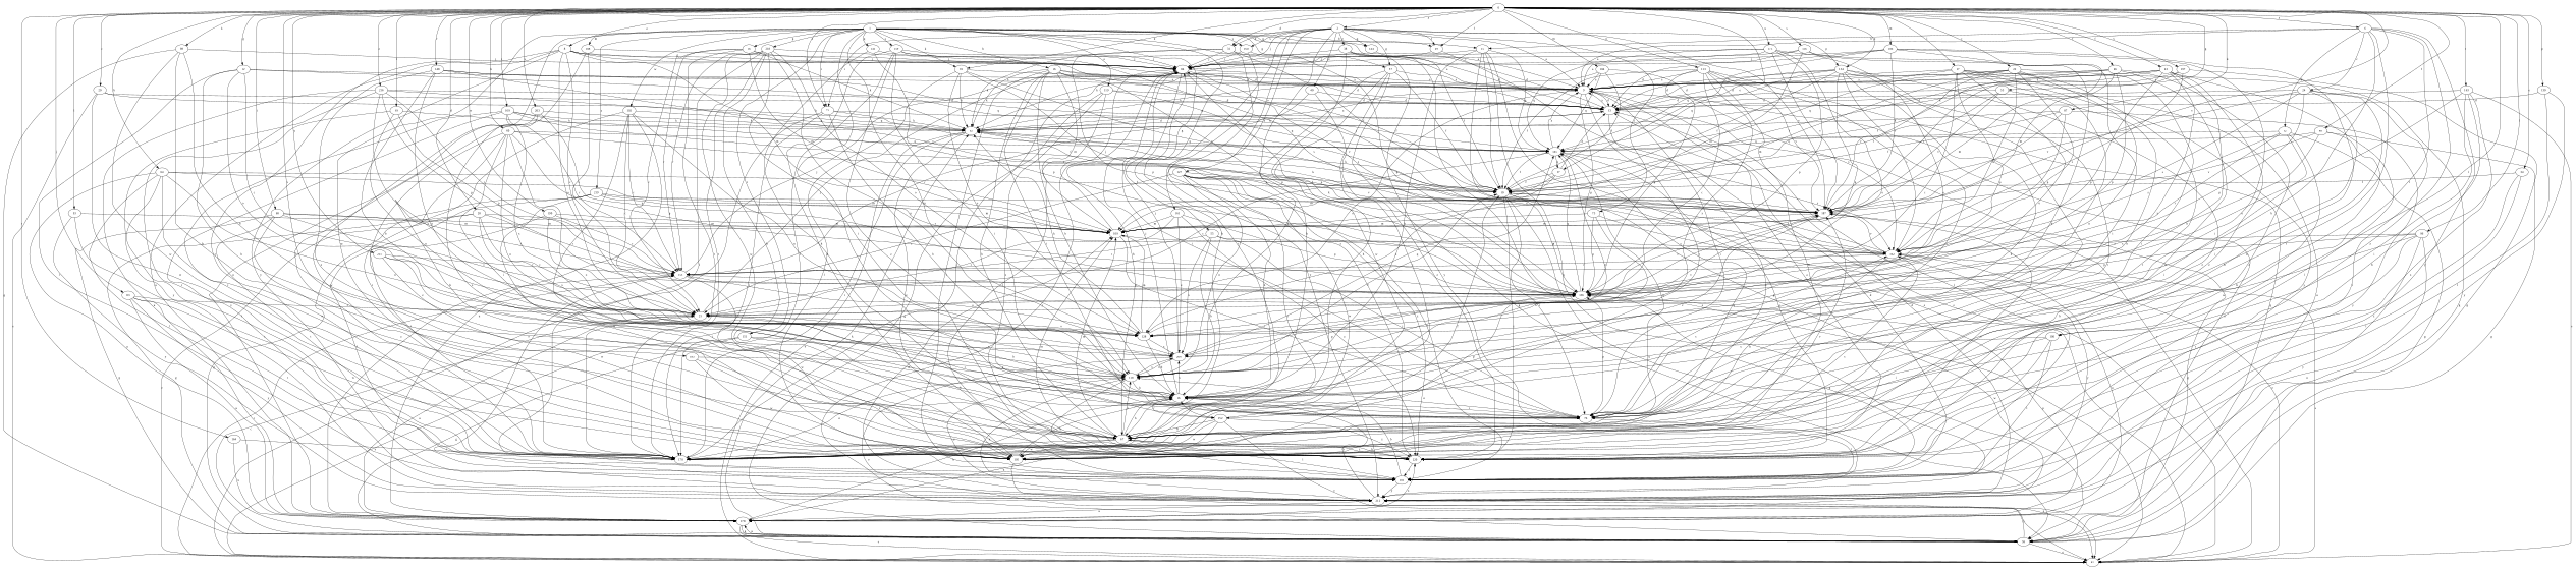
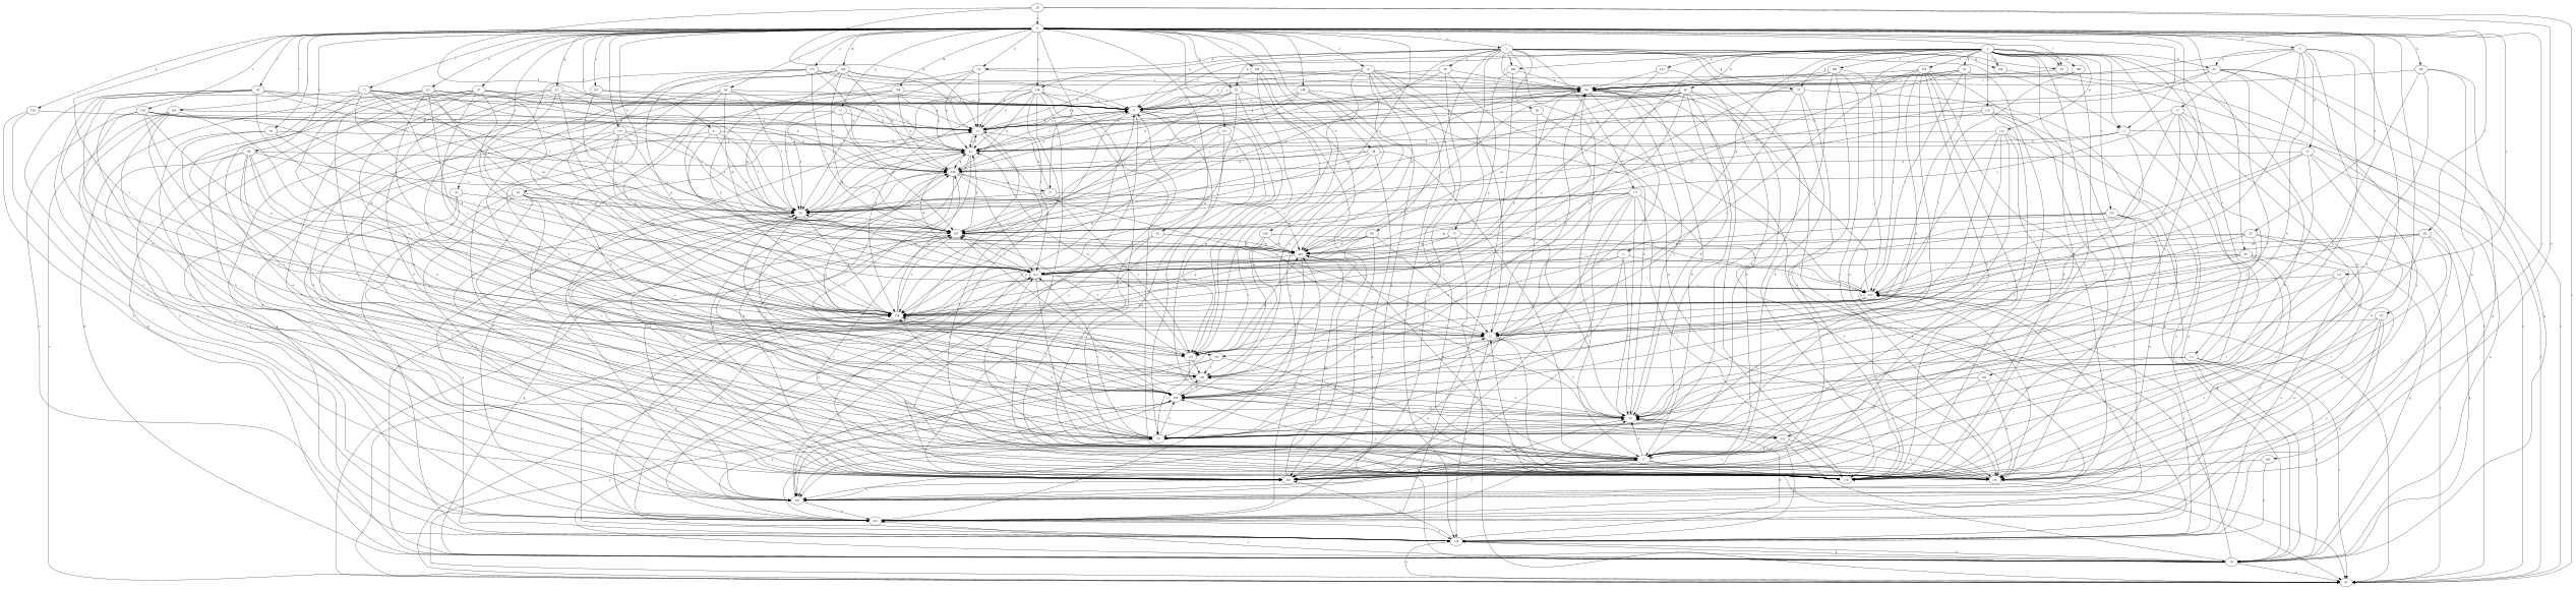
  strict digraph {
    fontname="Liberation Serif"
    node [fontname="Liberation Serif"]
    edge [fontname="Liberation Serif"]
    0
    2
    6
    8
    20
    22
    28
    31
    34
    37
    43
    46
    48
    49
    52
    53
    60
    64
    68
    71
    83
    87
    89
    91
    93
    96
    97
    99
    100
    104
    106
    113
    130
    134
    148
    156
    163
    164
    169
    175
    183
    187
    190
    197
    203
    211
    216
    9
    57
    67
    144
    160
    38
    40
    73
    84
    127
    161
    170
    15
    220
    16
    24
    32
    212
    178
    25
    33
    109
    128
    195
    41
    92
    118
    76
    136
    145
    162
    58
    204
    153
    50
    101
    1
    55
    56
    66
    108
    119
    141
    151
    152
    159
    192
    218
    219
    0 -> 2 [label=a]
    0 -> 6 [label=a]
    0 -> 8 [label=a]
-   0 -> 20 [label=c]
+   20 -> 0 [label=c]
    0 -> 22 [label=c]
    0 -> 28 [label=d]
    0 -> 31 [label=d]
    0 -> 34 [label=e]
    0 -> 37 [label=e]
    0 -> 43 [label=f]
    0 -> 46 [label=f]
    0 -> 48 [label=f]
    0 -> 49 [label=f]
    0 -> 52 [label=g]
    0 -> 53 [label=g]
    0 -> 60 [label=h]
    0 -> 64 [label=h]
    0 -> 68 [label=i]
    0 -> 71 [label=i]
    0 -> 83 [label=j]
    0 -> 87 [label=k]
    0 -> 89 [label=k]
    0 -> 91 [label=k]
    0 -> 93 [label=l]
    0 -> 96 [label=l]
    0 -> 97 [label=l]
    0 -> 99 [label=l]
    0 -> 100 [label=l]
    0 -> 104 [label=m]
    0 -> 106 [label=m]
    0 -> 113 [label=n]
    0 -> 130 [label=p]
    0 -> 134 [label=p]
    0 -> 148 [label=r]
    0 -> 156 [label=s]
    0 -> 163 [label=t]
    0 -> 164 [label=t]
    0 -> 169 [label=t]
    0 -> 175 [label=u]
    0 -> 183 [label=v]
    0 -> 187 [label=v]
    0 -> 190 [label=w]
    0 -> 197 [label=x]
    0 -> 203 [label=x]
    0 -> 211 [label=y]
    0 -> 216 [label=z]
    2 -> 31 [label=d]
    2 -> 49 [label=f]
    2 -> 71 [label=i]
    2 -> 134 [label=p]
    2 -> 187 [label=v]
    2 -> 9 [label=a]
    2 -> 57 [label=g]
    2 -> 67 [label=h]
    2 -> 144 [label=q]
    2 -> 160 [label=s]
    2 -> 38 [label=e]
    2 -> 40 [label=e]
    2 -> 73 [label=i]
    2 -> 84 [label=j]
    2 -> 127 [label=o]
    2 -> 161 [label=s]
    2 -> 170 [label=t]
    6 -> 100 [label=l]
    6 -> 9 [label=a]
    6 -> 170 [label=t]
    6 -> 15 [label=b]
    6 -> 220 [label=z]
    6 -> 16 [label=b]
    6 -> 24 [label=c]
    6 -> 32 [label=d]
    6 -> 212 [label=y]
    8 -> 9 [label=a]
    8 -> 84 [label=j]
    8 -> 170 [label=t]
    8 -> 212 [label=y]
    8 -> 178 [label=u]
    8 -> 25 [label=c]
    8 -> 33 [label=d]
    8 -> 109 [label=m]
    8 -> 128 [label=o]
    20 -> 33 [label=d]
    20 -> 195 [label=w]
    20 -> 41 [label=e]
    20 -> 92 [label=k]
    22 -> 187 [label=v]
    22 -> 9 [label=a]
    22 -> 170 [label=t]
    22 -> 109 [label=m]
    22 -> 118 [label=n]
    22 -> 76 [label=i]
    22 -> 136 [label=p]
    22 -> 145 [label=q]
    22 -> 162 [label=s]
    28 -> 25 [label=c]
    28 -> 109 [label=m]
    28 -> 41 [label=e]
    28 -> 58 [label=g]
    28 -> 204 [label=x]
    28 -> 153 [label=r]
    31 -> 84 [label=j]
    31 -> 33 [label=d]
    31 -> 92 [label=k]
    31 -> 136 [label=p]
    31 -> 50 [label=f]
    34 -> 220 [label=z]
    34 -> 50 [label=f]
    34 -> 101 [label=l]
    37 -> 33 [label=d]
    37 -> 109 [label=m]
    37 -> 128 [label=o]
    37 -> 50 [label=f]
    43 -> 187 [label=v]
    43 -> 9 [label=a]
    43 -> 220 [label=z]
    43 -> 118 [label=n]
    43 -> 136 [label=p]
    43 -> 204 [label=x]
    43 -> 50 [label=f]
    43 -> 101 [label=l]
    46 -> 9 [label=a]
    46 -> 220 [label=z]
    46 -> 33 [label=d]
    46 -> 109 [label=m]
    46 -> 195 [label=w]
    46 -> 136 [label=p]
    46 -> 50 [label=f]
    48 -> 187 [label=v]
    48 -> 67 [label=h]
    48 -> 145 [label=q]
    48 -> 58 [label=g]
    48 -> 204 [label=x]
    49 -> 84 [label=j]
    49 -> 41 [label=e]
    52 -> 9 [label=a]
    52 -> 67 [label=h]
    52 -> 25 [label=c]
    52 -> 128 [label=o]
    52 -> 145 [label=q]
    52 -> 101 [label=l]
    53 -> 187 [label=v]
    53 -> 16 [label=b]
    53 -> 33 [label=d]
    53 -> 50 [label=f]
    60 -> 67 [label=h]
    60 -> 220 [label=z]
    60 -> 25 [label=c]
    60 -> 118 [label=n]
    60 -> 76 [label=i]
    60 -> 136 [label=p]
    60 -> 145 [label=q]
    60 -> 50 [label=f]
    64 -> 170 [label=t]
    64 -> 178 [label=u]
    64 -> 109 [label=m]
    64 -> 195 [label=w]
    64 -> 118 [label=n]
    64 -> 50 [label=f]
    64 -> 101 [label=l]
    68 -> 170 [label=t]
    68 -> 220 [label=z]
    68 -> 25 [label=c]
    68 -> 109 [label=m]
    68 -> 58 [label=g]
    68 -> 153 [label=r]
    71 -> 170 [label=t]
    71 -> 16 [label=b]
    71 -> 41 [label=e]
    71 -> 92 [label=k]
    71 -> 145 [label=q]
    83 -> 170 [label=t]
    83 -> 212 [label=y]
    83 -> 178 [label=u]
    83 -> 25 [label=c]
    83 -> 195 [label=w]
    87 -> 187 [label=v]
    87 -> 212 [label=y]
    87 -> 92 [label=k]
    87 -> 162 [label=s]
    87 -> 50 [label=f]
    89 -> 67 [label=h]
    89 -> 84 [label=j]
    89 -> 16 [label=b]
    89 -> 195 [label=w]
    89 -> 58 [label=g]
    91 -> 187 [label=v]
    91 -> 9 [label=a]
    91 -> 128 [label=o]
    91 -> 92 [label=k]
    91 -> 136 [label=p]
    91 -> 101 [label=l]
    93 -> 170 [label=t]
    93 -> 212 [label=y]
    93 -> 109 [label=m]
    96 -> 170 [label=t]
    96 -> 16 [label=b]
    96 -> 212 [label=y]
    96 -> 178 [label=u]
    96 -> 136 [label=p]
    96 -> 162 [label=s]
    97 -> 9 [label=a]
    97 -> 212 [label=y]
    97 -> 178 [label=u]
    97 -> 25 [label=c]
    97 -> 33 [label=d]
    97 -> 128 [label=o]
    97 -> 76 [label=i]
    97 -> 136 [label=p]
    97 -> 58 [label=g]
    99 -> 170 [label=t]
    99 -> 92 [label=k]
    99 -> 118 [label=n]
    99 -> 136 [label=p]
    100 -> 195 [label=w]
    100 -> 76 [label=i]
    100 -> 204 [label=x]
    100 -> 101 [label=l]
    104 -> 9 [label=a]
    104 -> 92 [label=k]
    104 -> 145 [label=q]
    104 -> 162 [label=s]
    104 -> 50 [label=f]
    106 -> 187 [label=v]
    106 -> 84 [label=j]
    106 -> 33 [label=d]
    106 -> 109 [label=m]
    106 -> 195 [label=w]
    106 -> 76 [label=i]
    106 -> 145 [label=q]
    113 -> 187 [label=v]
    113 -> 9 [label=a]
    113 -> 25 [label=c]
    113 -> 195 [label=w]
    113 -> 76 [label=i]
    113 -> 136 [label=p]
    113 -> 58 [label=g]
    113 -> 204 [label=x]
    113 -> 50 [label=f]
    130 -> 212 [label=y]
    130 -> 33 [label=d]
    130 -> 101 [label=l]
    134 -> 9 [label=a]
    134 -> 67 [label=h]
    134 -> 170 [label=t]
    134 -> 220 [label=z]
    134 -> 33 [label=d]
    134 -> 195 [label=w]
    134 -> 136 [label=p]
    134 -> 145 [label=q]
    134 -> 162 [label=s]
    134 -> 50 [label=f]
    148 -> 187 [label=v]
    148 -> 9 [label=a]
    148 -> 220 [label=z]
    148 -> 16 [label=b]
    148 -> 118 [label=n]
    148 -> 145 [label=q]
    156 -> 84 [label=j]
    156 -> 16 [label=b]
    156 -> 109 [label=m]
    156 -> 128 [label=o]
    156 -> 92 [label=k]
    163 -> 67 [label=h]
    163 -> 220 [label=z]
    163 -> 33 [label=d]
    163 -> 128 [label=o]
    163 -> 41 [label=e]
    163 -> 76 [label=i]
    164 -> 170 [label=t]
    164 -> 178 [label=u]
    169 -> 187 [label=v]
    169 -> 170 [label=t]
    169 -> 212 [label=y]
    169 -> 92 [label=k]
    169 -> 204 [label=x]
    169 -> 153 [label=r]
    169 -> 50 [label=f]
    175 -> 187 [label=v]
    175 -> 9 [label=a]
    175 -> 84 [label=j]
    175 -> 128 [label=o]
    175 -> 76 [label=i]
    175 -> 136 [label=p]
    175 -> 145 [label=q]
    183 -> 220 [label=z]
    183 -> 195 [label=w]
    183 -> 118 [label=n]
    187 -> 109 [label=m]
    187 -> 92 [label=k]
    187 -> 58 [label=g]
    190 -> 109 [label=m]
    190 -> 128 [label=o]
    190 -> 153 [label=r]
    190 -> 101 [label=l]
    197 -> 9 [label=a]
    197 -> 92 [label=k]
    197 -> 162 [label=s]
    197 -> 58 [label=g]
    203 -> 220 [label=z]
    203 -> 195 [label=w]
    203 -> 92 [label=k]
    203 -> 136 [label=p]
    211 -> 16 [label=b]
    211 -> 195 [label=w]
    211 -> 76 [label=i]
    211 -> 153 [label=r]
    216 -> 212 [label=y]
    216 -> 178 [label=u]
    216 -> 33 [label=d]
    216 -> 136 [label=p]
    216 -> 145 [label=q]
    216 -> 204 [label=x]
    216 -> 153 [label=r]
    9 -> 33 [label=d]
    9 -> 128 [label=o]
    9 -> 76 [label=i]
    9 -> 136 [label=p]
    9 -> 101 [label=l]
    9 -> 152 [label=r]
    57 -> 9 [label=a]
    57 -> 67 [label=h]
    57 -> 170 [label=t]
    57 -> 118 [label=n]
    57 -> 58 [label=g]
    57 -> 50 [label=f]
    67 -> 170 [label=t]
    67 -> 220 [label=z]
    67 -> 16 [label=b]
    67 -> 109 [label=m]
    67 -> 195 [label=w]
    67 -> 118 [label=n]
    67 -> 145 [label=q]
    67 -> 101 [label=l]
    144 -> 41 [label=e]
    160 -> 84 [label=j]
    160 -> 212 [label=y]
    160 -> 136 [label=p]
    38 -> 84 [label=j]
    38 -> 212 [label=y]
    38 -> 33 [label=d]
    38 -> 195 [label=w]
    38 -> 50 [label=f]
    40 -> 220 [label=z]
    40 -> 33 [label=d]
    40 -> 153 [label=r]
    73 -> 16 [label=b]
    73 -> 109 [label=m]
    73 -> 41 [label=e]
    73 -> 136 [label=p]
    84 -> 9 [label=a]
    84 -> 67 [label=h]
    84 -> 76 [label=i]
    84 -> 136 [label=p]
    84 -> 50 [label=f]
    127 -> 187 [label=v]
    127 -> 170 [label=t]
    127 -> 220 [label=z]
    127 -> 16 [label=b]
    127 -> 25 [label=c]
    127 -> 195 [label=w]
    127 -> 118 [label=n]
    127 -> 50 [label=f]
    127 -> 101 [label=l]
    161 -> 220 [label=z]
    161 -> 25 [label=c]
    161 -> 109 [label=m]
    161 -> 136 [label=p]
    161 -> 204 [label=x]
    170 -> 187 [label=v]
    170 -> 84 [label=j]
    170 -> 118 [label=n]
    170 -> 145 [label=q]
    15 -> 84 [label=j]
    15 -> 16 [label=b]
    15 -> 212 [label=y]
    15 -> 41 [label=e]
    15 -> 145 [label=q]
    15 -> 58 [label=g]
    15 -> 50 [label=f]
    220 -> 187 [label=v]
    220 -> 9 [label=a]
    220 -> 67 [label=h]
    220 -> 109 [label=m]
    220 -> 101 [label=l]
    16 -> 187 [label=v]
    16 -> 84 [label=j]
    16 -> 76 [label=i]
    16 -> 204 [label=x]
    16 -> 152 [label=r]
    24 -> 187 [label=v]
    24 -> 67 [label=h]
    24 -> 33 [label=d]
    24 -> 76 [label=i]
    24 -> 136 [label=p]
    24 -> 162 [label=s]
    24 -> 101 [label=l]
    32 -> 195 [label=w]
    32 -> 76 [label=i]
    32 -> 145 [label=q]
    32 -> 162 [label=s]
    32 -> 58 [label=g]
    32 -> 153 [label=r]
    212 -> 16 [label=b]
    212 -> 178 [label=u]
    212 -> 33 [label=d]
    212 -> 109 [label=m]
    212 -> 118 [label=n]
    212 -> 153 [label=r]
    178 -> 220 [label=z]
    178 -> 16 [label=b]
    178 -> 41 [label=e]
    178 -> 136 [label=p]
    178 -> 58 [label=g]
    178 -> 153 [label=r]
    25 -> 84 [label=j]
    25 -> 170 [label=t]
    25 -> 16 [label=b]
    25 -> 178 [label=u]
    25 -> 128 [label=o]
    33 -> 9 [label=a]
    33 -> 170 [label=t]
    33 -> 41 [label=e]
    33 -> 92 [label=k]
    109 -> 84 [label=j]
    109 -> 76 [label=i]
    109 -> 162 [label=s]
    128 -> 187 [label=v]
    128 -> 16 [label=b]
    128 -> 109 [label=m]
    128 -> 92 [label=k]
    128 -> 204 [label=x]
    195 -> 16 [label=b]
    195 -> 41 [label=e]
    195 -> 162 [label=s]
    195 -> 50 [label=f]
    41 -> 162 [label=s]
    41 -> 153 [label=r]
    92 -> 9 [label=a]
    92 -> 170 [label=t]
    92 -> 220 [label=z]
    92 -> 33 [label=d]
    92 -> 41 [label=e]
    92 -> 145 [label=q]
    118 -> 16 [label=b]
    118 -> 212 [label=y]
    118 -> 136 [label=p]
    118 -> 204 [label=x]
    118 -> 50 [label=f]
    118 -> 101 [label=l]
    76 -> 25 [label=c]
    76 -> 118 [label=n]
    76 -> 136 [label=p]
    76 -> 162 [label=s]
    76 -> 101 [label=l]
    136 -> 187 [label=v]
    136 -> 25 [label=c]
    136 -> 145 [label=q]
    145 -> 37 [label=q]
    145 -> 9 [label=a]
    145 -> 220 [label=z]
    145 -> 25 [label=c]
    145 -> 118 [label=n]
    145 -> 162 [label=s]
    145 -> 50 [label=f]
    162 -> 187 [label=v]
    162 -> 67 [label=h]
    162 -> 212 [label=y]
    162 -> 178 [label=u]
    162 -> 92 [label=k]
    162 -> 153 [label=r]
    162 -> 50 [label=f]
    58 -> 9 [label=a]
    58 -> 84 [label=j]
    58 -> 212 [label=y]
    58 -> 178 [label=u]
    58 -> 25 [label=c]
    58 -> 41 [label=e]
    58 -> 92 [label=k]
    204 -> 84 [label=j]
    204 -> 41 [label=e]
    204 -> 118 [label=n]
    204 -> 145 [label=q]
    153 -> 84 [label=j]
    153 -> 128 [label=o]
    153 -> 195 [label=w]
    153 -> 136 [label=p]
    50 -> 187 [label=v]
    50 -> 84 [label=j]
    50 -> 220 [label=z]
    50 -> 178 [label=u]
    50 -> 92 [label=k]
    50 -> 76 [label=i]
    50 -> 136 [label=p]
    101 -> 16 [label=b]
    101 -> 212 [label=y]
    101 -> 33 [label=d]
    101 -> 136 [label=p]
    1 -> 49 [label=f]
    1 -> 71 [label=i]
    1 -> 91 [label=k]
    1 -> 9 [label=a]
    1 -> 57 [label=g]
    1 -> 67 [label=h]
    1 -> 144 [label=q]
    1 -> 160 [label=s]
    1 -> 15 [label=b]
    1 -> 220 [label=z]
    1 -> 178 [label=u]
    1 -> 195 [label=w]
    1 -> 118 [label=n]
    1 -> 55 [label=g]
    1 -> 56 [label=g]
    1 -> 66 [label=h]
    1 -> 108 [label=m]
    1 -> 119 [label=o]
    1 -> 141 [label=q]
    1 -> 151 [label=r]
    1 -> 152 [label=r]
    1 -> 159 [label=s]
    1 -> 192 [label=w]
    1 -> 218 [label=z]
    1 -> 219 [label=z]
    55 -> 16 [label=b]
    55 -> 76 [label=i]
    55 -> 162 [label=s]
    55 -> 204 [label=x]
    55 -> 153 [label=r]
    56 -> 84 [label=j]
    56 -> 170 [label=t]
    56 -> 25 [label=c]
    56 -> 109 [label=m]
    56 -> 92 [label=k]
    56 -> 153 [label=r]
    66 -> 9 [label=a]
    66 -> 67 [label=h]
    66 -> 16 [label=b]
    66 -> 33 [label=d]
    66 -> 109 [label=m]
    66 -> 92 [label=k]
    66 -> 76 [label=i]
    66 -> 136 [label=p]
    66 -> 162 [label=s]
    66 -> 101 [label=l]
    108 -> 84 [label=j]
    108 -> 170 [label=t]
    108 -> 25 [label=c]
    119 -> 187 [label=v]
    119 -> 220 [label=z]
    119 -> 33 [label=d]
    119 -> 58 [label=g]
    119 -> 101 [label=l]
    141 -> 67 [label=h]
    141 -> 84 [label=j]
    141 -> 136 [label=p]
    151 -> 67 [label=h]
    151 -> 41 [label=e]
    151 -> 58 [label=g]
    151 -> 204 [label=x]
    152 -> 67 [label=h]
    152 -> 220 [label=z]
    152 -> 16 [label=b]
    152 -> 178 [label=u]
    152 -> 195 [label=w]
    152 -> 41 [label=e]
    152 -> 136 [label=p]
    159 -> 9 [label=a]
    159 -> 84 [label=j]
    159 -> 170 [label=t]
    159 -> 220 [label=z]
    159 -> 195 [label=w]
    159 -> 76 [label=i]
    159 -> 162 [label=s]
    192 -> 170 [label=t]
    192 -> 178 [label=u]
    192 -> 25 [label=c]
    192 -> 92 [label=k]
    192 -> 118 [label=n]
    192 -> 76 [label=i]
    192 -> 153 [label=r]
    218 -> 67 [label=h]
    218 -> 84 [label=j]
    218 -> 170 [label=t]
    218 -> 128 [label=o]
    218 -> 195 [label=w]
    218 -> 118 [label=n]
    218 -> 76 [label=i]
    218 -> 153 [label=r]
    218 -> 101 [label=l]
    219 -> 187 [label=v]
    219 -> 170 [label=t]
    219 -> 109 [label=m]
    219 -> 195 [label=w]
    219 -> 162 [label=s]
    219 -> 58 [label=g]
  }
